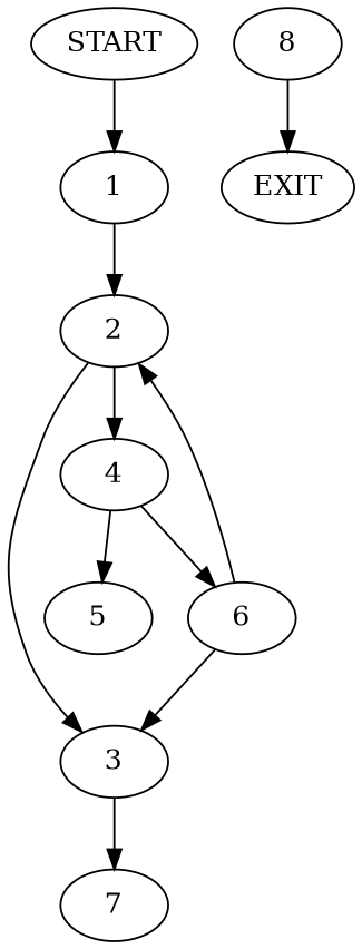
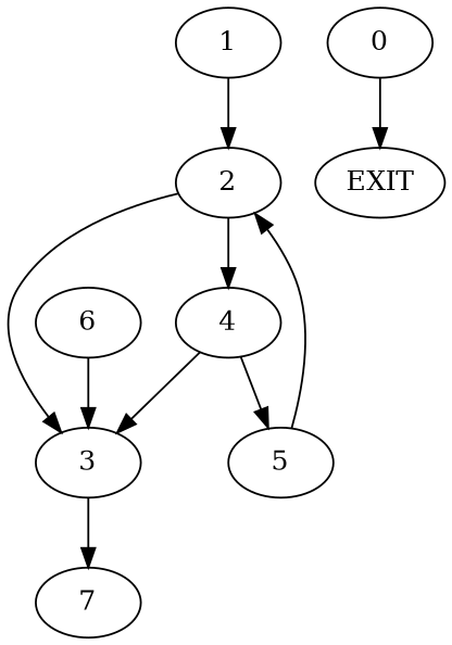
  digraph {
-   n1 [label=START]
    1
    2
    n4 [label=EXIT]
    3
    4
    7
    5
    6
-   8
-   n1 -> 1
+   8 [label=0]
    1 -> 2
    2 -> 3
    2 -> 4
    3 -> 7
    4 -> 5
-   4 -> 6
-   6 -> 2
+   4 -> 3
+   5 -> 2
    6 -> 3
    8 -> n4
  }
